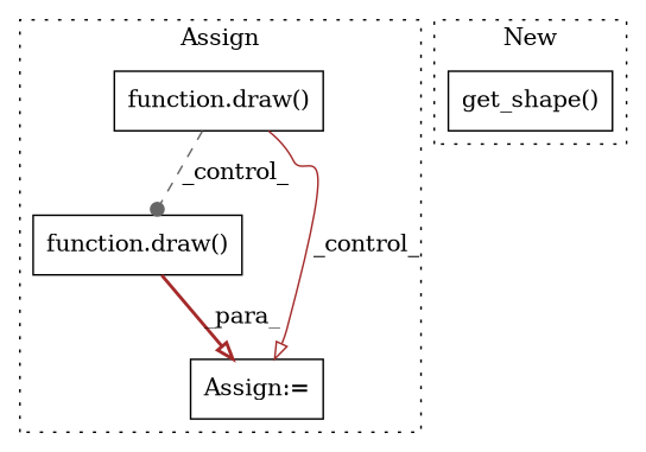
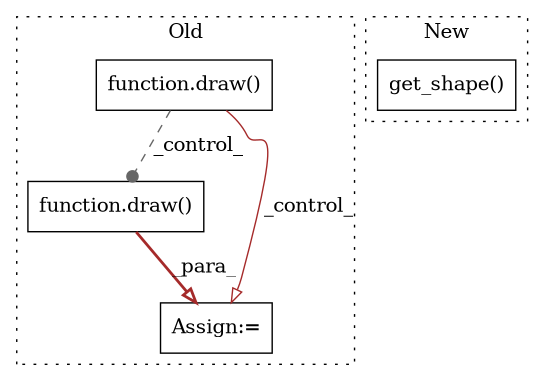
  digraph {
    fontname="DejaVu Serif"
    node [a=75 shape=box fontname="DejaVu Serif"]
    edge [color=brown arrowhead=onormal fontname="DejaVu Serif"]
    n1 [l="18,10" label="function.draw()" s="1073,1236"]
    n2 [a=68 l=3 label="Assign:=" s=1070]
    n3 [l="14,6" label="function.draw()" s="714,874"]
    n4 [l=104 label="get_shape()" s=455]
    subgraph cluster_1 {
-     label=Assign
+     label=Old
      style=dotted
      n1
      n2
      n3
    }
    subgraph cluster_2 {
      label=New
      style=dotted
      n4
    }
    n1 -> n2 [label=_para_ style=bold]
    n3 -> n1 [label=_control_ color=gray40 style=dashed arrowhead=dot]
    n3 -> n2 [label=_control_ style=solid]
  }
